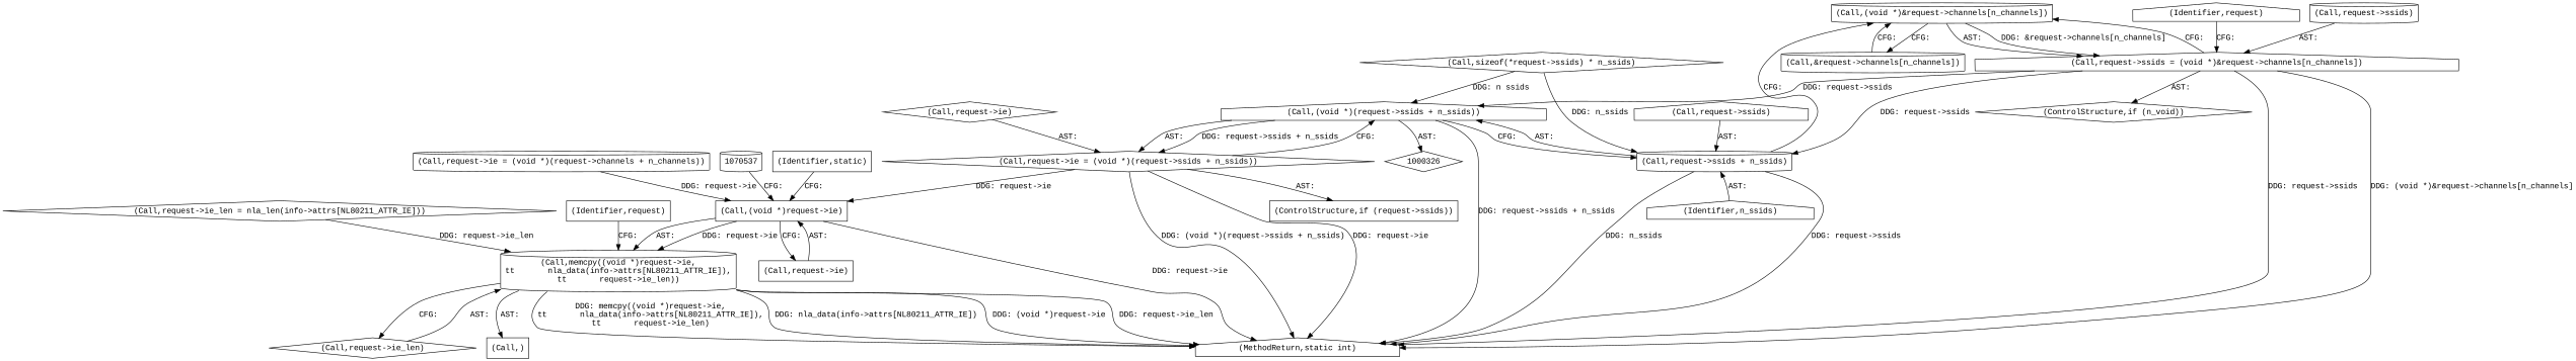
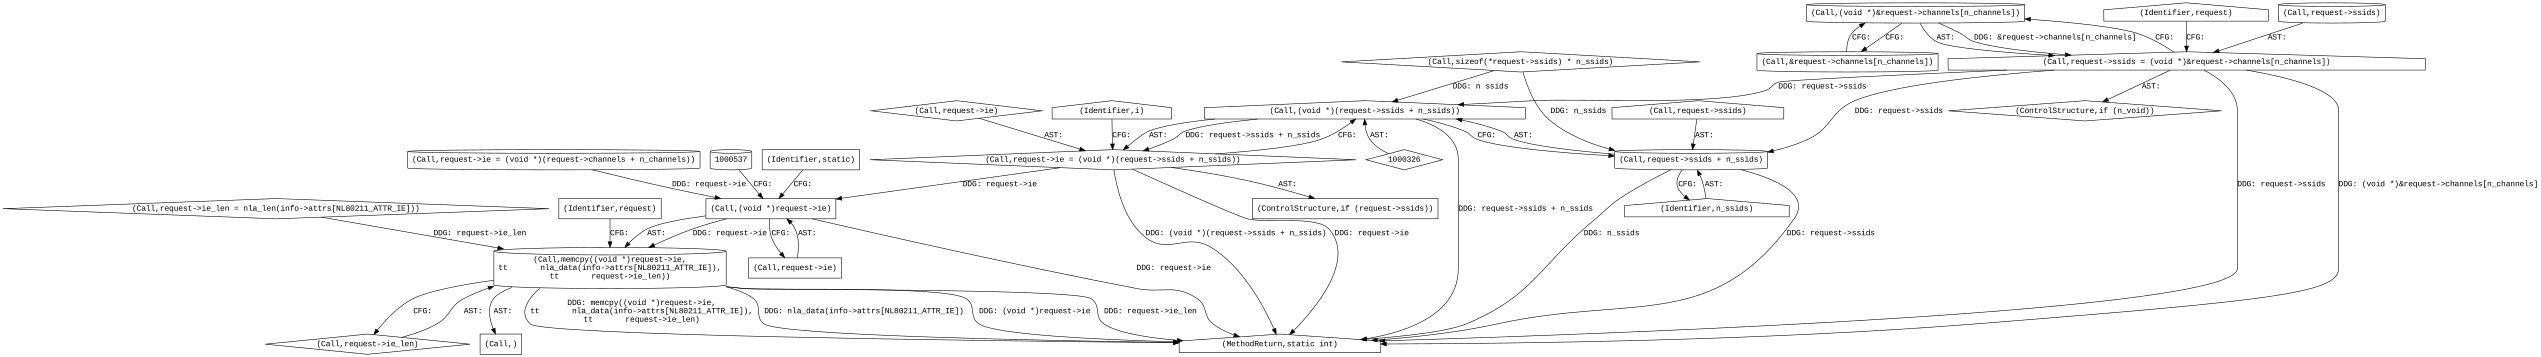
  digraph {
    fontname="Liberation Mono"
    node [fontname="Liberation Mono" shape=cylinder]
    edge [fontname="Liberation Mono"]
    n1 [label="(Call,(void *)&request->channels[n_channels])"]
    n2 [label="(Call,request->ssids = (void *)&request->channels[n_channels])" shape=house]
    n3 [label="(Call,&request->channels[n_channels])"]
    n4 [label="(MethodReturn,static int)" shape=house]
    n5 [label="(Call,(void *)(request->ssids + n_ssids))" shape=house]
    n6 [label="(Call,request->ssids + n_ssids)"]
    n7 [label="(ControlStructure,if (n_void))" shape=diamond]
    n8 [label="(Call,request->ie = (void *)(request->ssids + n_ssids))" shape=diamond]
    n9 [label="(Identifier,n_ssids)" shape=house]
    n10 [label="(Call,(void *)request->ie)" shape=box]
    n11 [label="(ControlStructure,if (request->ssids))" shape=box]
    n12 [label="(Call,memcpy((void *)request->ie,\n\t\t       nla_data(info->attrs[NL80211_ATTR_IE]),\n\t\t       request->ie_len))"]
    n13 [label="(Call,request->ie)" shape=box]
    n14 [label="(Call,)" shape=box]
    n15 [label="(Call,request->ie_len)" shape=diamond]
    n16 [label="(Identifier,request)" shape=house]
    n17 [label="(Identifier,request)" shape=box]
    n18 [label="(Call,request->ssids)" shape=house]
    n19 [label="(Call,sizeof(*request->ssids) * n_ssids)" shape=diamond]
    n20 [label="(Call,request->ssids)"]
    n21 [label="(Identifier,static)" shape=box]
+   n22 [label="(Identifier,i)" shape=house]
    n23 [label="(Call,request->ie = (void *)(request->channels + n_channels))"]
    n24 [label="(Call,request->ie_len = nla_len(info->attrs[NL80211_ATTR_IE]))" shape=diamond]
    n25 [label="(Call,request->ie)" shape=diamond]
    1000326 [shape=diamond]
-   1000537 [label=1070537]
+   1000537
    n1 -> n2 [label="AST: "]
    n1 -> n2 [label="DDG: &request->channels[n_channels]"]
    n1 -> n3 [label="CFG: "]
    n2 -> n1 [label="CFG: "]
    n2 -> n4 [label="DDG: request->ssids"]
    n2 -> n4 [label="DDG: (void *)&request->channels[n_channels]"]
    n2 -> n5 [label="DDG: request->ssids"]
    n2 -> n6 [label="DDG: request->ssids"]
    n2 -> n7 [label="AST: "]
    n3 -> n1 [label="CFG: "]
    n5 -> n4 [label="DDG: request->ssids + n_ssids"]
    n5 -> n6 [label="CFG: "]
    n5 -> n8 [label="AST: "]
    n5 -> n8 [label="DDG: request->ssids + n_ssids"]
    n6 -> n4 [label="DDG: n_ssids"]
    n6 -> n4 [label="DDG: request->ssids"]
    n6 -> n5 [label="AST: "]
-   n6 -> n1 [label="CFG: "]
+   n6 -> n9 [label="CFG: "]
    n8 -> n4 [label="DDG: request->ie"]
    n8 -> n4 [label="DDG: (void *)(request->ssids + n_ssids)"]
    n8 -> n5 [label="CFG: "]
    n8 -> n10 [label="DDG: request->ie"]
    n8 -> n11 [label="AST: "]
    n9 -> n6 [label="AST: "]
    n10 -> n4 [label="DDG: request->ie"]
    n10 -> n12 [label="AST: "]
    n10 -> n12 [label="DDG: request->ie"]
    n10 -> n13 [label="CFG: "]
    n12 -> n4 [label="DDG: (void *)request->ie"]
    n12 -> n4 [label="DDG: request->ie_len"]
    n12 -> n4 [label="DDG: memcpy((void *)request->ie,\n\t\t       nla_data(info->attrs[NL80211_ATTR_IE]),\n\t\t       request->ie_len)"]
    n12 -> n4 [label="DDG: nla_data(info->attrs[NL80211_ATTR_IE])"]
    n12 -> n14 [label="AST: "]
    n12 -> n15 [label="CFG: "]
    n13 -> n10 [label="AST: "]
    n15 -> n12 [label="AST: "]
    n16 -> n2 [label="CFG: "]
    n17 -> n12 [label="CFG: "]
    n18 -> n6 [label="AST: "]
    n19 -> n5 [label="DDG: n_ssids"]
    n19 -> n6 [label="DDG: n_ssids"]
    n20 -> n2 [label="AST: "]
    n21 -> n10 [label="CFG: "]
+   n22 -> n8 [label="CFG: "]
    n23 -> n10 [label="DDG: request->ie"]
    n24 -> n12 [label="DDG: request->ie_len"]
    n25 -> n8 [label="AST: "]
-   n5 -> 1000326 [label="AST: "]
+   1000326 -> n5 [label="AST: "]
    1000537 -> n10 [label="CFG: "]
  }
